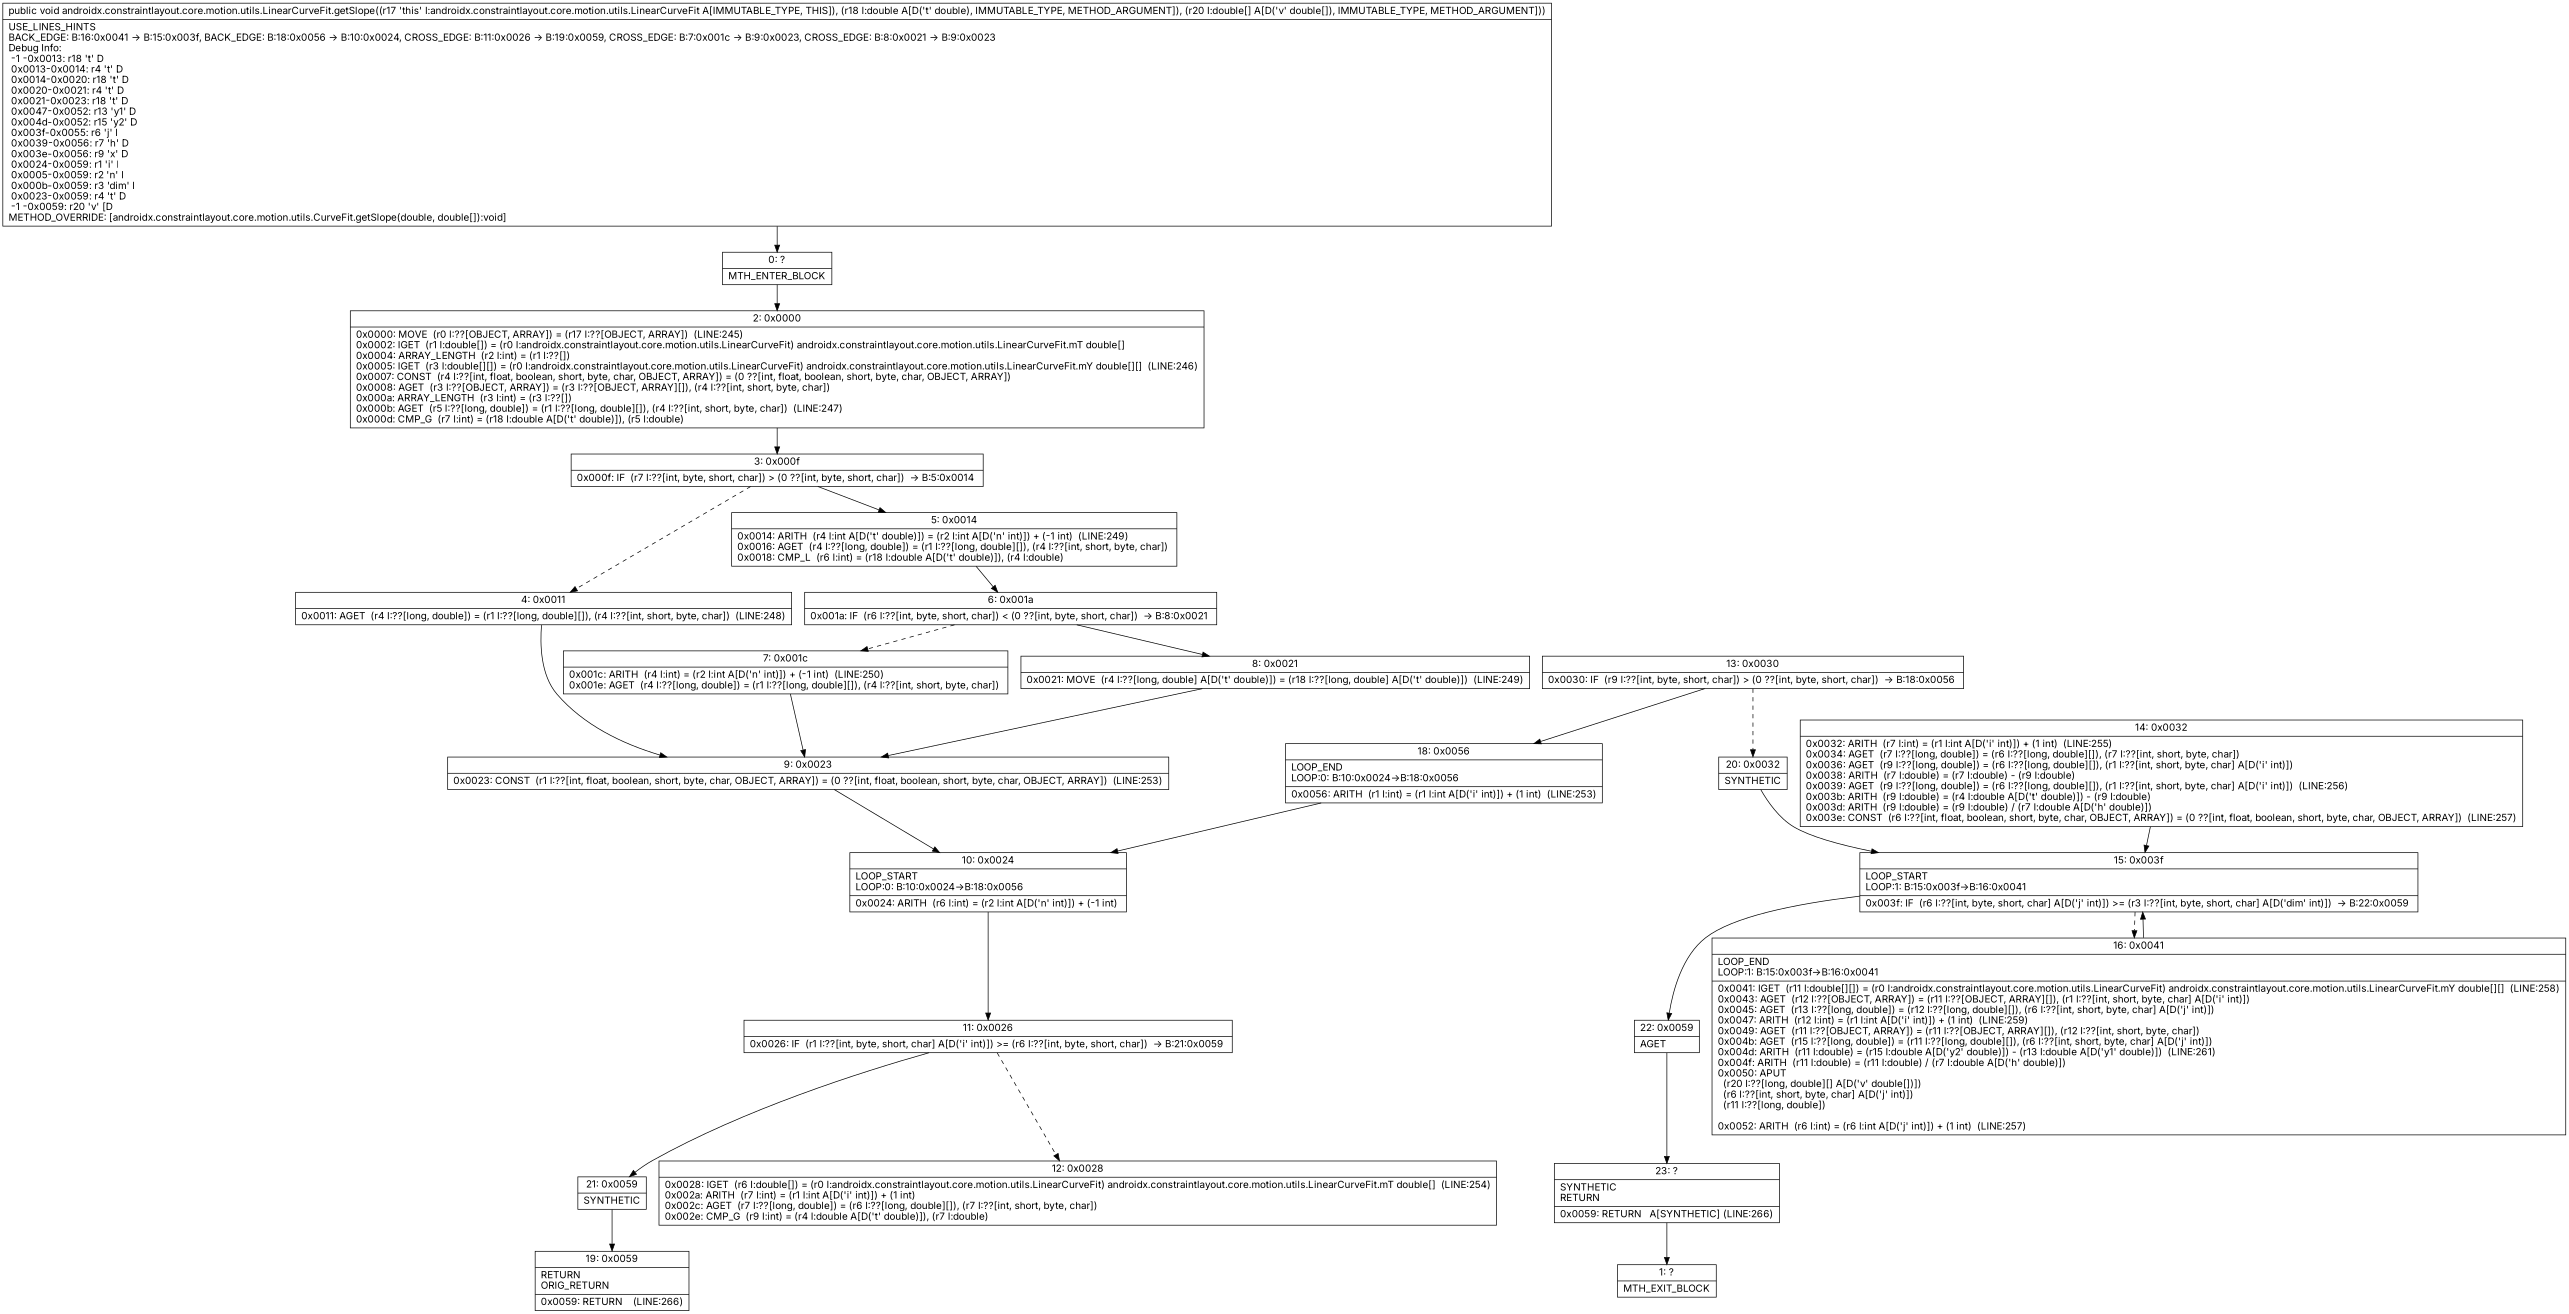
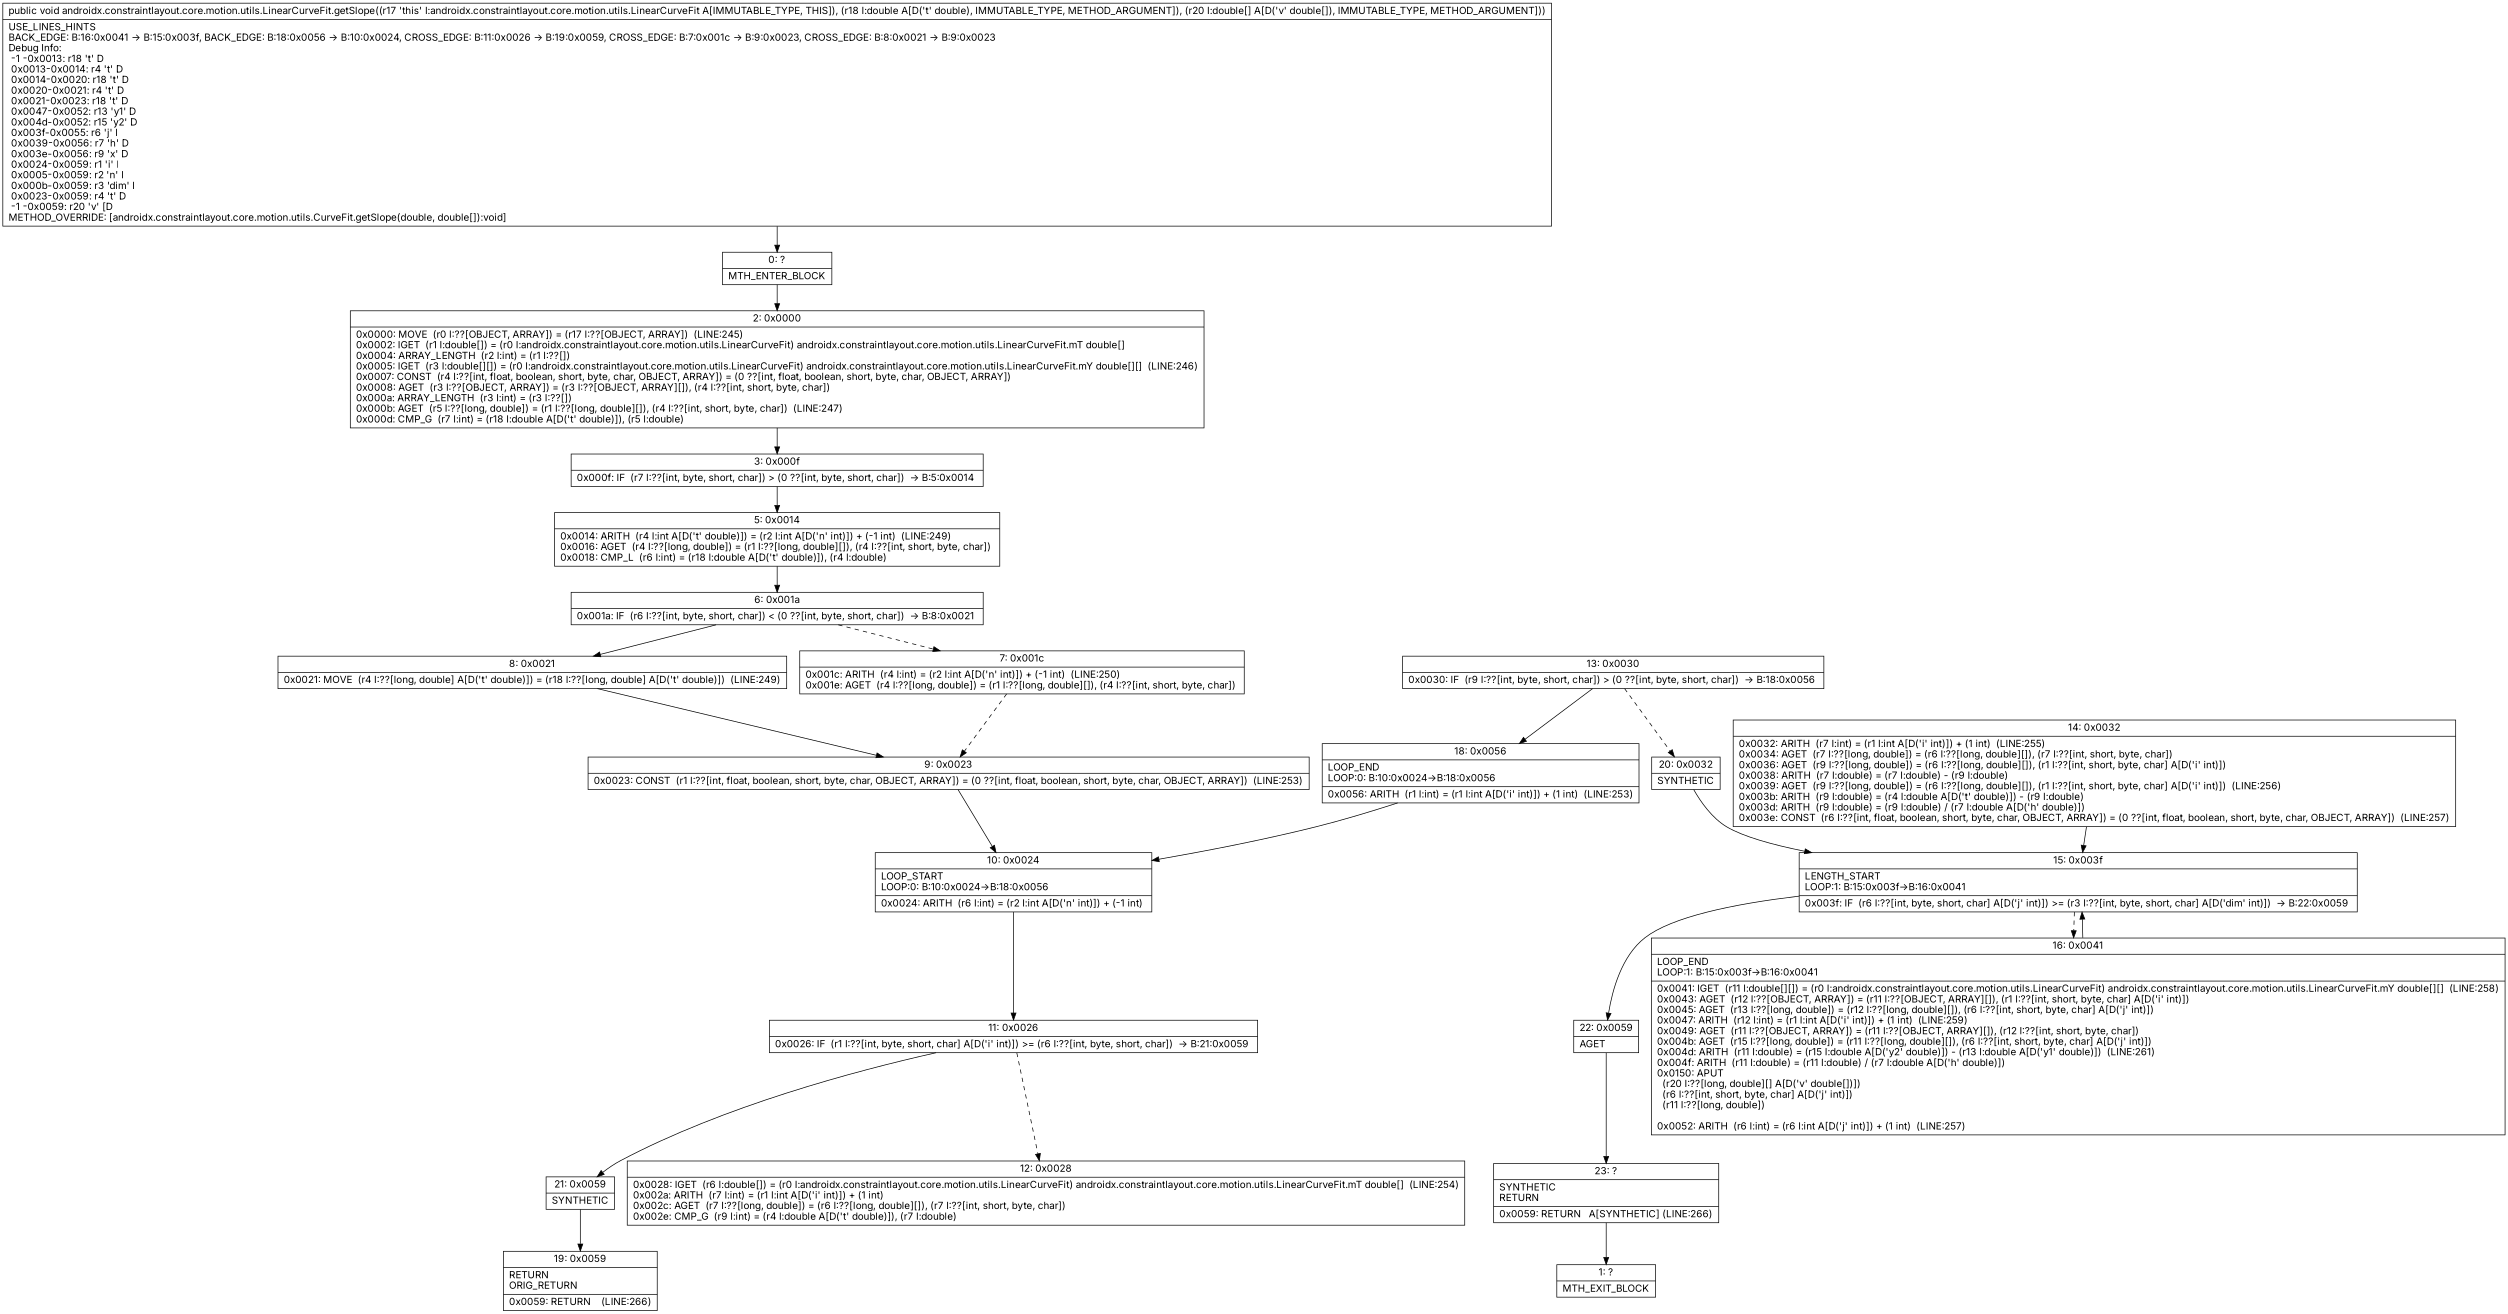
  digraph {
    fontname=Inter
    node [fontname=Inter shape=record]
    edge [fontname=Inter]
    n1 [label="{0\:\ ?|MTH_ENTER_BLOCK\l}"]
    n2 [label="{2\:\ 0x0000|0x0000: MOVE  (r0 I:??[OBJECT, ARRAY]) = (r17 I:??[OBJECT, ARRAY])  (LINE:245)\l0x0002: IGET  (r1 I:double[]) = (r0 I:androidx.constraintlayout.core.motion.utils.LinearCurveFit) androidx.constraintlayout.core.motion.utils.LinearCurveFit.mT double[] \l0x0004: ARRAY_LENGTH  (r2 I:int) = (r1 I:??[]) \l0x0005: IGET  (r3 I:double[][]) = (r0 I:androidx.constraintlayout.core.motion.utils.LinearCurveFit) androidx.constraintlayout.core.motion.utils.LinearCurveFit.mY double[][]  (LINE:246)\l0x0007: CONST  (r4 I:??[int, float, boolean, short, byte, char, OBJECT, ARRAY]) = (0 ??[int, float, boolean, short, byte, char, OBJECT, ARRAY]) \l0x0008: AGET  (r3 I:??[OBJECT, ARRAY]) = (r3 I:??[OBJECT, ARRAY][]), (r4 I:??[int, short, byte, char]) \l0x000a: ARRAY_LENGTH  (r3 I:int) = (r3 I:??[]) \l0x000b: AGET  (r5 I:??[long, double]) = (r1 I:??[long, double][]), (r4 I:??[int, short, byte, char])  (LINE:247)\l0x000d: CMP_G  (r7 I:int) = (r18 I:double A[D('t' double)]), (r5 I:double) \l}"]
    n3 [label="{3\:\ 0x000f|0x000f: IF  (r7 I:??[int, byte, short, char]) \> (0 ??[int, byte, short, char])  \-\> B:5:0x0014 \l}"]
-   n4 [label="{4\:\ 0x0011|0x0011: AGET  (r4 I:??[long, double]) = (r1 I:??[long, double][]), (r4 I:??[int, short, byte, char])  (LINE:248)\l}"]
    n5 [label="{5\:\ 0x0014|0x0014: ARITH  (r4 I:int A[D('t' double)]) = (r2 I:int A[D('n' int)]) + (\-1 int)  (LINE:249)\l0x0016: AGET  (r4 I:??[long, double]) = (r1 I:??[long, double][]), (r4 I:??[int, short, byte, char]) \l0x0018: CMP_L  (r6 I:int) = (r18 I:double A[D('t' double)]), (r4 I:double) \l}"]
    n6 [label="{9\:\ 0x0023|0x0023: CONST  (r1 I:??[int, float, boolean, short, byte, char, OBJECT, ARRAY]) = (0 ??[int, float, boolean, short, byte, char, OBJECT, ARRAY])  (LINE:253)\l}"]
    n7 [label="{6\:\ 0x001a|0x001a: IF  (r6 I:??[int, byte, short, char]) \< (0 ??[int, byte, short, char])  \-\> B:8:0x0021 \l}"]
    n8 [label="{10\:\ 0x0024|LOOP_START\lLOOP:0: B:10:0x0024\-\>B:18:0x0056\l|0x0024: ARITH  (r6 I:int) = (r2 I:int A[D('n' int)]) + (\-1 int) \l}"]
    n9 [label="{11\:\ 0x0026|0x0026: IF  (r1 I:??[int, byte, short, char] A[D('i' int)]) \>= (r6 I:??[int, byte, short, char])  \-\> B:21:0x0059 \l}"]
    n10 [label="{12\:\ 0x0028|0x0028: IGET  (r6 I:double[]) = (r0 I:androidx.constraintlayout.core.motion.utils.LinearCurveFit) androidx.constraintlayout.core.motion.utils.LinearCurveFit.mT double[]  (LINE:254)\l0x002a: ARITH  (r7 I:int) = (r1 I:int A[D('i' int)]) + (1 int) \l0x002c: AGET  (r7 I:??[long, double]) = (r6 I:??[long, double][]), (r7 I:??[int, short, byte, char]) \l0x002e: CMP_G  (r9 I:int) = (r4 I:double A[D('t' double)]), (r7 I:double) \l}"]
    n11 [label="{21\:\ 0x0059|SYNTHETIC\l}"]
    n12 [label="{19\:\ 0x0059|RETURN\lORIG_RETURN\l|0x0059: RETURN    (LINE:266)\l}"]
    n13 [label="{13\:\ 0x0030|0x0030: IF  (r9 I:??[int, byte, short, char]) \> (0 ??[int, byte, short, char])  \-\> B:18:0x0056 \l}"]
    n14 [label="{18\:\ 0x0056|LOOP_END\lLOOP:0: B:10:0x0024\-\>B:18:0x0056\l|0x0056: ARITH  (r1 I:int) = (r1 I:int A[D('i' int)]) + (1 int)  (LINE:253)\l}"]
    n15 [label="{20\:\ 0x0032|SYNTHETIC\l}"]
-   n16 [label="{15\:\ 0x003f|LOOP_START\lLOOP:1: B:15:0x003f\-\>B:16:0x0041\l|0x003f: IF  (r6 I:??[int, byte, short, char] A[D('j' int)]) \>= (r3 I:??[int, byte, short, char] A[D('dim' int)])  \-\> B:22:0x0059 \l}"]
+   n16 [label="{15\:\ 0x003f|LENGTH_START\lLOOP:1: B:15:0x003f\-\>B:16:0x0041\l|0x003f: IF  (r6 I:??[int, byte, short, char] A[D('j' int)]) \>= (r3 I:??[int, byte, short, char] A[D('dim' int)])  \-\> B:22:0x0059 \l}"]
    n17 [label="{14\:\ 0x0032|0x0032: ARITH  (r7 I:int) = (r1 I:int A[D('i' int)]) + (1 int)  (LINE:255)\l0x0034: AGET  (r7 I:??[long, double]) = (r6 I:??[long, double][]), (r7 I:??[int, short, byte, char]) \l0x0036: AGET  (r9 I:??[long, double]) = (r6 I:??[long, double][]), (r1 I:??[int, short, byte, char] A[D('i' int)]) \l0x0038: ARITH  (r7 I:double) = (r7 I:double) \- (r9 I:double) \l0x0039: AGET  (r9 I:??[long, double]) = (r6 I:??[long, double][]), (r1 I:??[int, short, byte, char] A[D('i' int)])  (LINE:256)\l0x003b: ARITH  (r9 I:double) = (r4 I:double A[D('t' double)]) \- (r9 I:double) \l0x003d: ARITH  (r9 I:double) = (r9 I:double) \/ (r7 I:double A[D('h' double)]) \l0x003e: CONST  (r6 I:??[int, float, boolean, short, byte, char, OBJECT, ARRAY]) = (0 ??[int, float, boolean, short, byte, char, OBJECT, ARRAY])  (LINE:257)\l}"]
-   n18 [label="{16\:\ 0x0041|LOOP_END\lLOOP:1: B:15:0x003f\-\>B:16:0x0041\l|0x0041: IGET  (r11 I:double[][]) = (r0 I:androidx.constraintlayout.core.motion.utils.LinearCurveFit) androidx.constraintlayout.core.motion.utils.LinearCurveFit.mY double[][]  (LINE:258)\l0x0043: AGET  (r12 I:??[OBJECT, ARRAY]) = (r11 I:??[OBJECT, ARRAY][]), (r1 I:??[int, short, byte, char] A[D('i' int)]) \l0x0045: AGET  (r13 I:??[long, double]) = (r12 I:??[long, double][]), (r6 I:??[int, short, byte, char] A[D('j' int)]) \l0x0047: ARITH  (r12 I:int) = (r1 I:int A[D('i' int)]) + (1 int)  (LINE:259)\l0x0049: AGET  (r11 I:??[OBJECT, ARRAY]) = (r11 I:??[OBJECT, ARRAY][]), (r12 I:??[int, short, byte, char]) \l0x004b: AGET  (r15 I:??[long, double]) = (r11 I:??[long, double][]), (r6 I:??[int, short, byte, char] A[D('j' int)]) \l0x004d: ARITH  (r11 I:double) = (r15 I:double A[D('y2' double)]) \- (r13 I:double A[D('y1' double)])  (LINE:261)\l0x004f: ARITH  (r11 I:double) = (r11 I:double) \/ (r7 I:double A[D('h' double)]) \l0x0050: APUT  \l  (r20 I:??[long, double][] A[D('v' double[])])\l  (r6 I:??[int, short, byte, char] A[D('j' int)])\l  (r11 I:??[long, double])\l \l0x0052: ARITH  (r6 I:int) = (r6 I:int A[D('j' int)]) + (1 int)  (LINE:257)\l}"]
+   n18 [label="{16\:\ 0x0041|LOOP_END\lLOOP:1: B:15:0x003f\-\>B:16:0x0041\l|0x0041: IGET  (r11 I:double[][]) = (r0 I:androidx.constraintlayout.core.motion.utils.LinearCurveFit) androidx.constraintlayout.core.motion.utils.LinearCurveFit.mY double[][]  (LINE:258)\l0x0043: AGET  (r12 I:??[OBJECT, ARRAY]) = (r11 I:??[OBJECT, ARRAY][]), (r1 I:??[int, short, byte, char] A[D('i' int)]) \l0x0045: AGET  (r13 I:??[long, double]) = (r12 I:??[long, double][]), (r6 I:??[int, short, byte, char] A[D('j' int)]) \l0x0047: ARITH  (r12 I:int) = (r1 I:int A[D('i' int)]) + (1 int)  (LINE:259)\l0x0049: AGET  (r11 I:??[OBJECT, ARRAY]) = (r11 I:??[OBJECT, ARRAY][]), (r12 I:??[int, short, byte, char]) \l0x004b: AGET  (r15 I:??[long, double]) = (r11 I:??[long, double][]), (r6 I:??[int, short, byte, char] A[D('j' int)]) \l0x004d: ARITH  (r11 I:double) = (r15 I:double A[D('y2' double)]) \- (r13 I:double A[D('y1' double)])  (LINE:261)\l0x004f: ARITH  (r11 I:double) = (r11 I:double) \/ (r7 I:double A[D('h' double)]) \l0x0150: APUT  \l  (r20 I:??[long, double][] A[D('v' double[])])\l  (r6 I:??[int, short, byte, char] A[D('j' int)])\l  (r11 I:??[long, double])\l \l0x0052: ARITH  (r6 I:int) = (r6 I:int A[D('j' int)]) + (1 int)  (LINE:257)\l}"]
    n19 [label="{22\:\ 0x0059|AGET\l}"]
    n20 [label="{23\:\ ?|SYNTHETIC\lRETURN\l|0x0059: RETURN   A[SYNTHETIC] (LINE:266)\l}"]
    n21 [label="{1\:\ ?|MTH_EXIT_BLOCK\l}"]
    n22 [label="{7\:\ 0x001c|0x001c: ARITH  (r4 I:int) = (r2 I:int A[D('n' int)]) + (\-1 int)  (LINE:250)\l0x001e: AGET  (r4 I:??[long, double]) = (r1 I:??[long, double][]), (r4 I:??[int, short, byte, char]) \l}"]
    n23 [label="{8\:\ 0x0021|0x0021: MOVE  (r4 I:??[long, double] A[D('t' double)]) = (r18 I:??[long, double] A[D('t' double)])  (LINE:249)\l}"]
    n24 [label="{public void androidx.constraintlayout.core.motion.utils.LinearCurveFit.getSlope((r17 'this' I:androidx.constraintlayout.core.motion.utils.LinearCurveFit A[IMMUTABLE_TYPE, THIS]), (r18 I:double A[D('t' double), IMMUTABLE_TYPE, METHOD_ARGUMENT]), (r20 I:double[] A[D('v' double[]), IMMUTABLE_TYPE, METHOD_ARGUMENT]))  | USE_LINES_HINTS\lBACK_EDGE: B:16:0x0041 \-\> B:15:0x003f, BACK_EDGE: B:18:0x0056 \-\> B:10:0x0024, CROSS_EDGE: B:11:0x0026 \-\> B:19:0x0059, CROSS_EDGE: B:7:0x001c \-\> B:9:0x0023, CROSS_EDGE: B:8:0x0021 \-\> B:9:0x0023\lDebug Info:\l  \-1 \-0x0013: r18 't' D\l  0x0013\-0x0014: r4 't' D\l  0x0014\-0x0020: r18 't' D\l  0x0020\-0x0021: r4 't' D\l  0x0021\-0x0023: r18 't' D\l  0x0047\-0x0052: r13 'y1' D\l  0x004d\-0x0052: r15 'y2' D\l  0x003f\-0x0055: r6 'j' I\l  0x0039\-0x0056: r7 'h' D\l  0x003e\-0x0056: r9 'x' D\l  0x0024\-0x0059: r1 'i' I\l  0x0005\-0x0059: r2 'n' I\l  0x000b\-0x0059: r3 'dim' I\l  0x0023\-0x0059: r4 't' D\l  \-1 \-0x0059: r20 'v' [D\lMETHOD_OVERRIDE: [androidx.constraintlayout.core.motion.utils.CurveFit.getSlope(double, double[]):void]\l}"]
    n1 -> n2
    n2 -> n3
-   n3 -> n4 [style=dashed]
    n3 -> n5
-   n4 -> n6
    n5 -> n7
    n6 -> n8
    n7 -> n22 [style=dashed]
    n7 -> n23
    n8 -> n9
    n9 -> n10 [style=dashed]
    n9 -> n11
    n11 -> n12
    n13 -> n14
    n13 -> n15 [style=dashed]
    n14 -> n8
    n15 -> n16
    n16 -> n18 [style=dashed]
    n16 -> n19
    n17 -> n16
    n18 -> n16
    n19 -> n20
    n20 -> n21
-   n22 -> n6
+   n22 -> n6 [style=dashed]
    n23 -> n6
    n24 -> n1
  }
